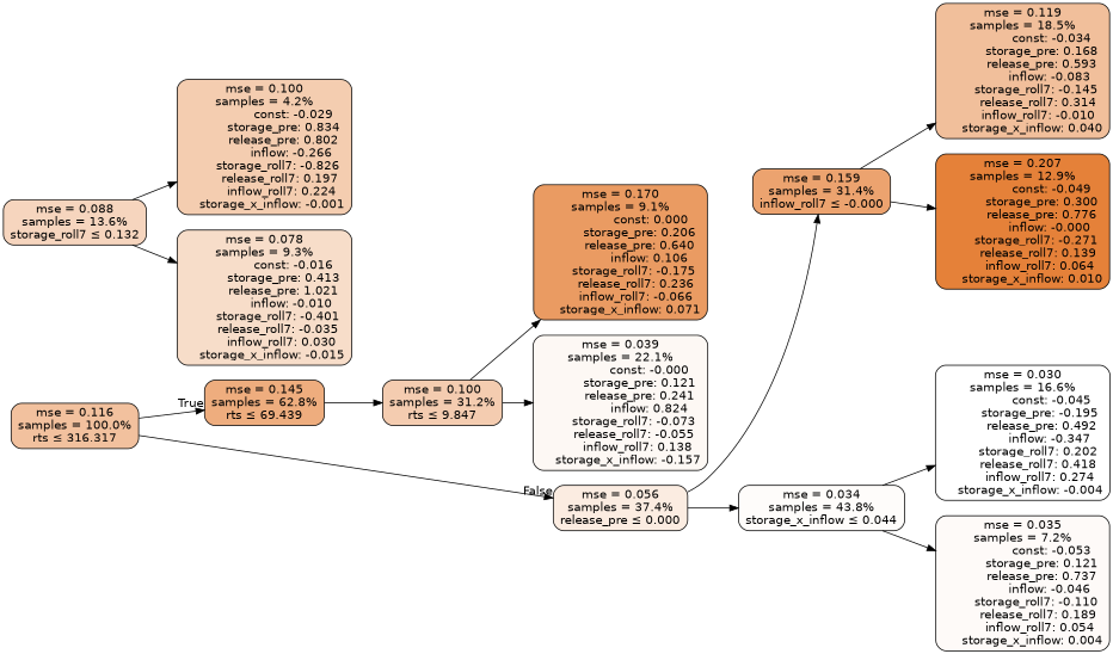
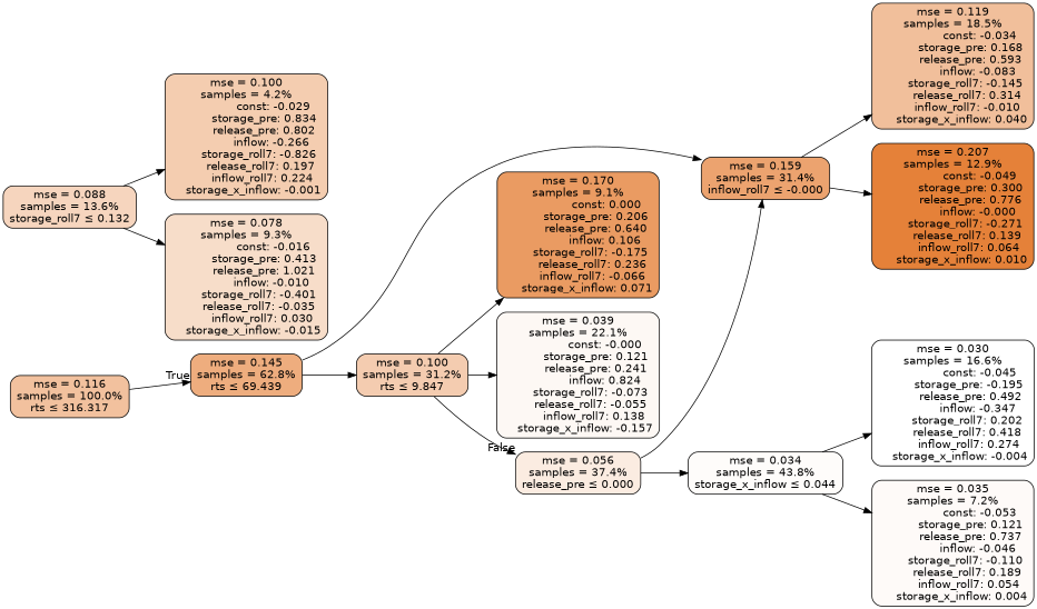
  digraph {
    rankdir=LR
    node [color=black fontname=helvetica shape=rectangle style="filled, rounded"]
    edge [fontname=helvetica]
    n1 [fillcolor="#f2c19e" label="mse = 0.116\nsamples = 100.0%\nrts &le; 316.317"]
    n2 [fillcolor="#eead7e" label="mse = 0.145\nsamples = 62.8%\nrts &le; 69.439"]
    n3 [fillcolor="#fbece1" label="mse = 0.056\nsamples = 37.4%\nrelease_pre &le; 0.000"]
    n4 [fillcolor="#f4ccb0" label="mse = 0.100\nsamples = 31.2%\nrts &le; 9.847"]
    n5 [fillcolor="#eca36f" label="mse = 0.159\nsamples = 31.4%\ninflow_roll7 &le; -0.000"]
    n6 [fillcolor="#fefcfa" label="mse = 0.034\nsamples = 43.8%\nstorage_x_inflow &le; 0.044"]
    n7 [fillcolor="#fdf8f4" label="mse = 0.039\nsamples = 22.1%\n               const: -0.000\n          storage_pre: 0.121\n          release_pre: 0.241\n               inflow: 0.824\n       storage_roll7: -0.073\n       release_roll7: -0.055\n         inflow_roll7: 0.138\n    storage_x_inflow: -0.157"]
    n8 [fillcolor="#ea9b62" label="mse = 0.170\nsamples = 9.1%\n                const: 0.000\n          storage_pre: 0.206\n          release_pre: 0.640\n               inflow: 0.106\n       storage_roll7: -0.175\n        release_roll7: 0.236\n        inflow_roll7: -0.066\n     storage_x_inflow: 0.071"]
    n9 [fillcolor="#f1bf9b" label="mse = 0.119\nsamples = 18.5%\n               const: -0.034\n          storage_pre: 0.168\n          release_pre: 0.593\n              inflow: -0.083\n       storage_roll7: -0.145\n        release_roll7: 0.314\n        inflow_roll7: -0.010\n     storage_x_inflow: 0.040"]
    n10 [fillcolor="#e58139" label="mse = 0.207\nsamples = 12.9%\n               const: -0.049\n          storage_pre: 0.300\n          release_pre: 0.776\n              inflow: -0.000\n       storage_roll7: -0.271\n        release_roll7: 0.139\n         inflow_roll7: 0.064\n     storage_x_inflow: 0.010"]
    n11 [fillcolor="#ffffff" label="mse = 0.030\nsamples = 16.6%\n               const: -0.045\n         storage_pre: -0.195\n          release_pre: 0.492\n              inflow: -0.347\n        storage_roll7: 0.202\n        release_roll7: 0.418\n         inflow_roll7: 0.274\n    storage_x_inflow: -0.004"]
    n12 [fillcolor="#fefaf8" label="mse = 0.035\nsamples = 7.2%\n               const: -0.053\n          storage_pre: 0.121\n          release_pre: 0.737\n              inflow: -0.046\n       storage_roll7: -0.110\n        release_roll7: 0.189\n         inflow_roll7: 0.054\n     storage_x_inflow: 0.004"]
    n13 [fillcolor="#f6d5be" label="mse = 0.088\nsamples = 13.6%\nstorage_roll7 &le; 0.132"]
    n14 [fillcolor="#f4cdb0" label="mse = 0.100\nsamples = 4.2%\n               const: -0.029\n          storage_pre: 0.834\n          release_pre: 0.802\n              inflow: -0.266\n       storage_roll7: -0.826\n        release_roll7: 0.197\n         inflow_roll7: 0.224\n    storage_x_inflow: -0.001"]
    n15 [fillcolor="#f7ddc9" label="mse = 0.078\nsamples = 9.3%\n               const: -0.016\n          storage_pre: 0.413\n          release_pre: 1.021\n              inflow: -0.010\n       storage_roll7: -0.401\n       release_roll7: -0.035\n         inflow_roll7: 0.030\n    storage_x_inflow: -0.015"]
    n1 -> n2 [headlabel=True labelangle=45 labeldistance=2.5]
-   n1 -> n3 [headlabel=False labelangle=-45 labeldistance=2.5]
+   n4 -> n3 [headlabel=False labelangle=-45 labeldistance=2.5]
    n2 -> n4
+   n2 -> n5
    n3 -> n5
    n3 -> n6
    n4 -> n7
    n4 -> n8
    n5 -> n9
    n5 -> n10
    n6 -> n11
    n6 -> n12
    n13 -> n14
    n13 -> n15
  }
